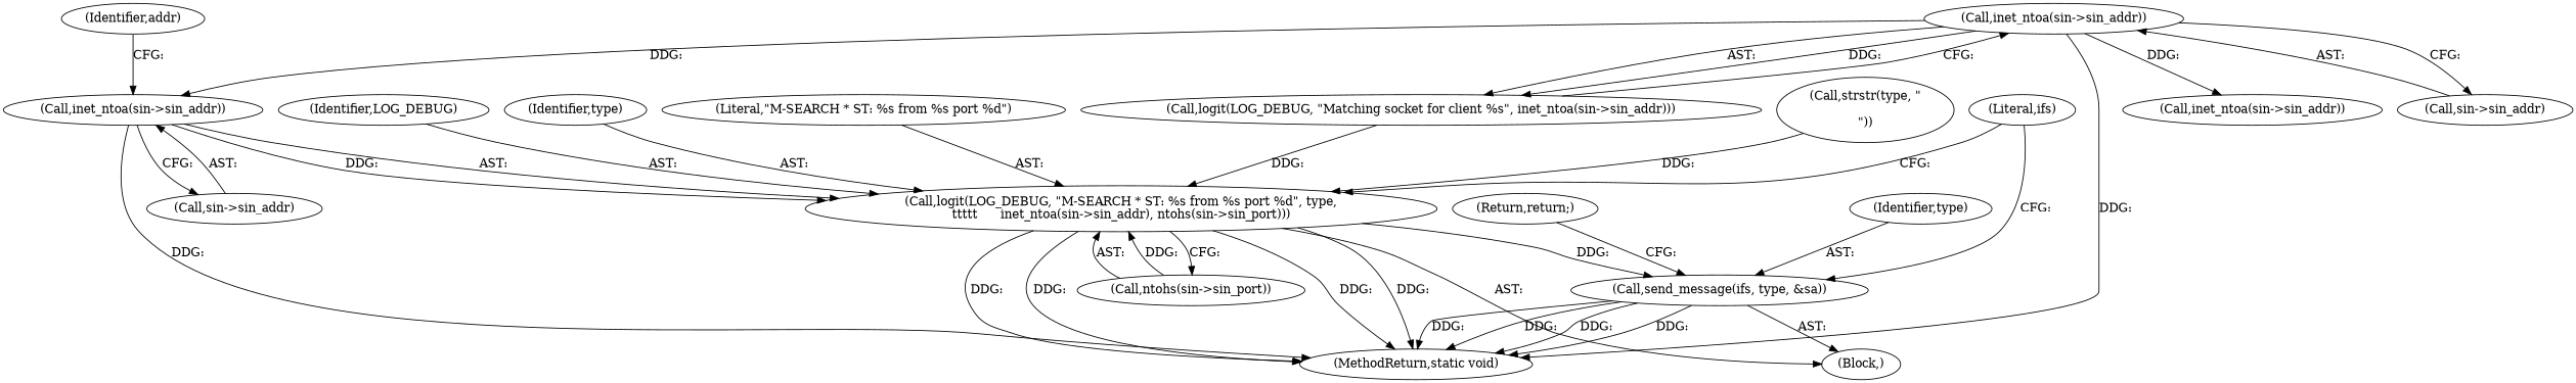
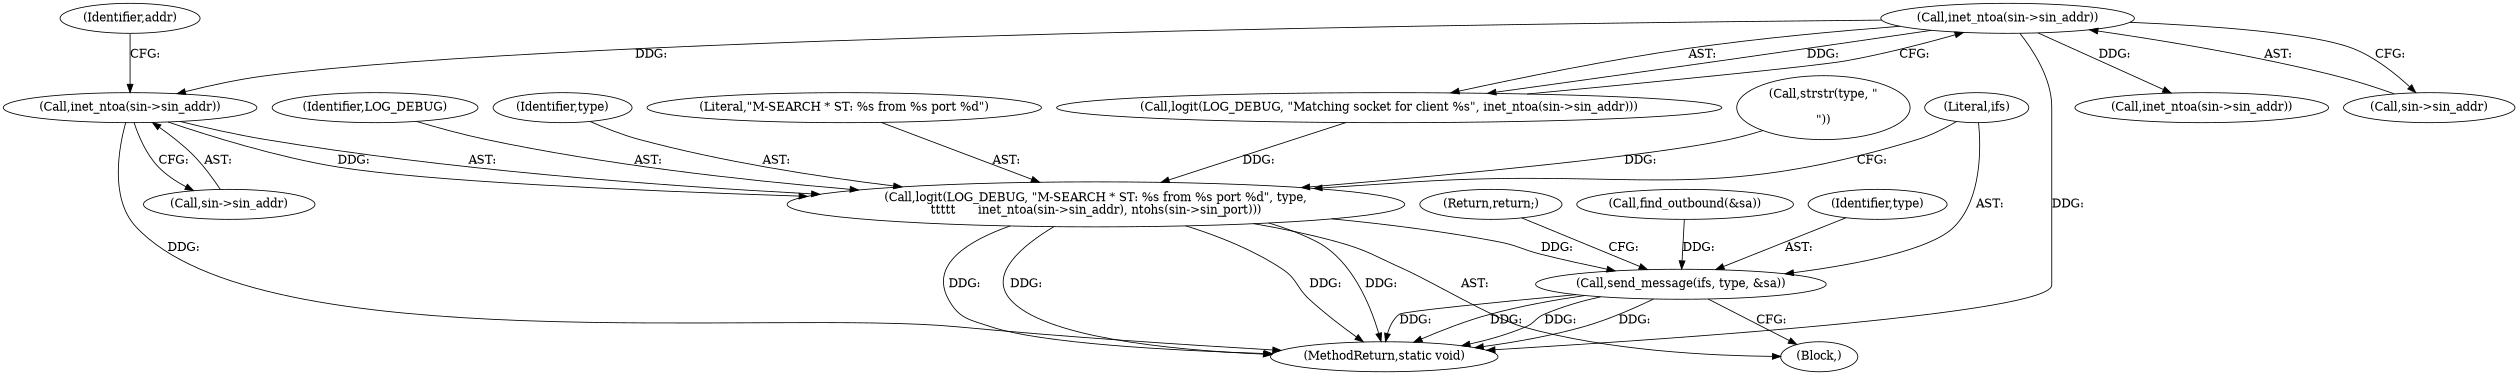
  digraph {
    n1 [label="(Call,inet_ntoa(sin->sin_addr))"]
    n2 [label="(Call,logit(LOG_DEBUG, \"M-SEARCH * ST: %s from %s port %d\", type,\n\t\t\t\t\t      inet_ntoa(sin->sin_addr), ntohs(sin->sin_port)))"]
    n3 [label="(MethodReturn,static void)"]
    n4 [label="(Call,sin->sin_addr)"]
    n5 [label="(Call,send_message(ifs, type, &sa))"]
-   n6 [label="(Call,ntohs(sin->sin_port))"]
    n7 [label="(Block,)"]
    n8 [label="(Call,inet_ntoa(sin->sin_addr))"]
    n9 [label="(Call,inet_ntoa(sin->sin_addr))"]
    n10 [label="(Call,logit(LOG_DEBUG, \"Matching socket for client %s\", inet_ntoa(sin->sin_addr)))"]
    n11 [label="(Call,sin->sin_addr)"]
    n12 [label="(Call,strstr(type, \"\r\n\"))"]
    n13 [label="(Return,return;)"]
+   n14 [label="(Call,find_outbound(&sa))"]
    n15 [label="(Literal,ifs)"]
    n16 [label="(Identifier,LOG_DEBUG)"]
    n17 [label="(Identifier,type)"]
    n18 [label="(Identifier,addr)"]
    n19 [label="(Identifier,type)"]
    n20 [label="(Literal,\"M-SEARCH * ST: %s from %s port %d\")"]
    n1 -> n2 [label="AST: "]
    n1 -> n2 [label="DDG: "]
    n1 -> n3 [label="DDG: "]
    n1 -> n4 [label="CFG: "]
    n2 -> n3 [label="DDG: "]
    n2 -> n3 [label="DDG: "]
    n2 -> n3 [label="DDG: "]
    n2 -> n3 [label="DDG: "]
    n2 -> n5 [label="DDG: "]
-   n2 -> n6 [label="CFG: "]
    n2 -> n7 [label="AST: "]
    n4 -> n1 [label="AST: "]
    n5 -> n3 [label="DDG: "]
    n5 -> n3 [label="DDG: "]
    n5 -> n3 [label="DDG: "]
    n5 -> n3 [label="DDG: "]
-   n5 -> n7 [label="AST: "]
-   n6 -> n2 [label="AST: "]
-   n6 -> n2 [label="DDG: "]
+   n5 -> n7 [label="CFG: "]
    n8 -> n1 [label="DDG: "]
    n8 -> n3 [label="DDG: "]
    n8 -> n9 [label="DDG: "]
    n8 -> n10 [label="AST: "]
    n8 -> n10 [label="DDG: "]
    n8 -> n11 [label="CFG: "]
    n10 -> n2 [label="DDG: "]
    n10 -> n8 [label="CFG: "]
    n11 -> n8 [label="AST: "]
    n12 -> n2 [label="DDG: "]
    n13 -> n5 [label="CFG: "]
+   n14 -> n5 [label="DDG: "]
    n15 -> n2 [label="CFG: "]
-   n15 -> n5 [label="CFG: "]
+   n15 -> n5 [label="AST: "]
    n16 -> n2 [label="AST: "]
    n17 -> n5 [label="AST: "]
    n18 -> n1 [label="CFG: "]
    n19 -> n2 [label="AST: "]
    n20 -> n2 [label="AST: "]
  }
